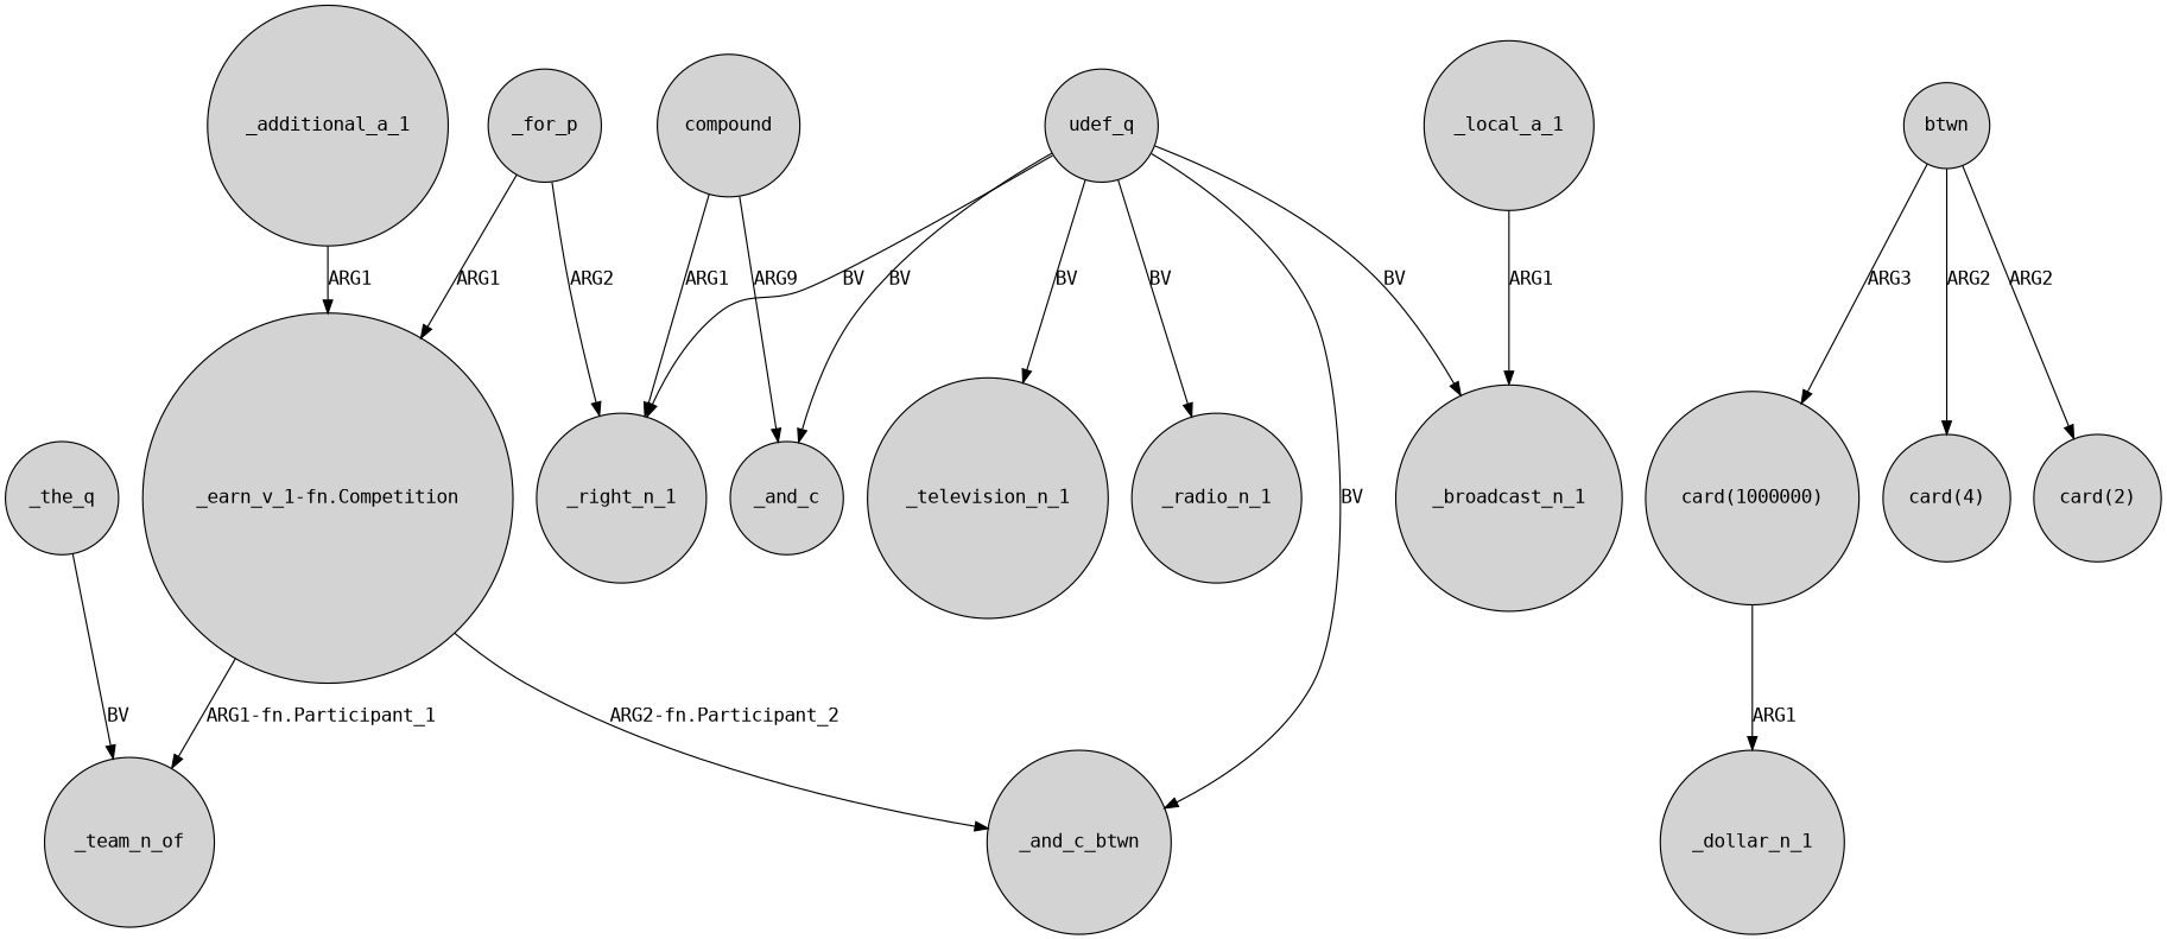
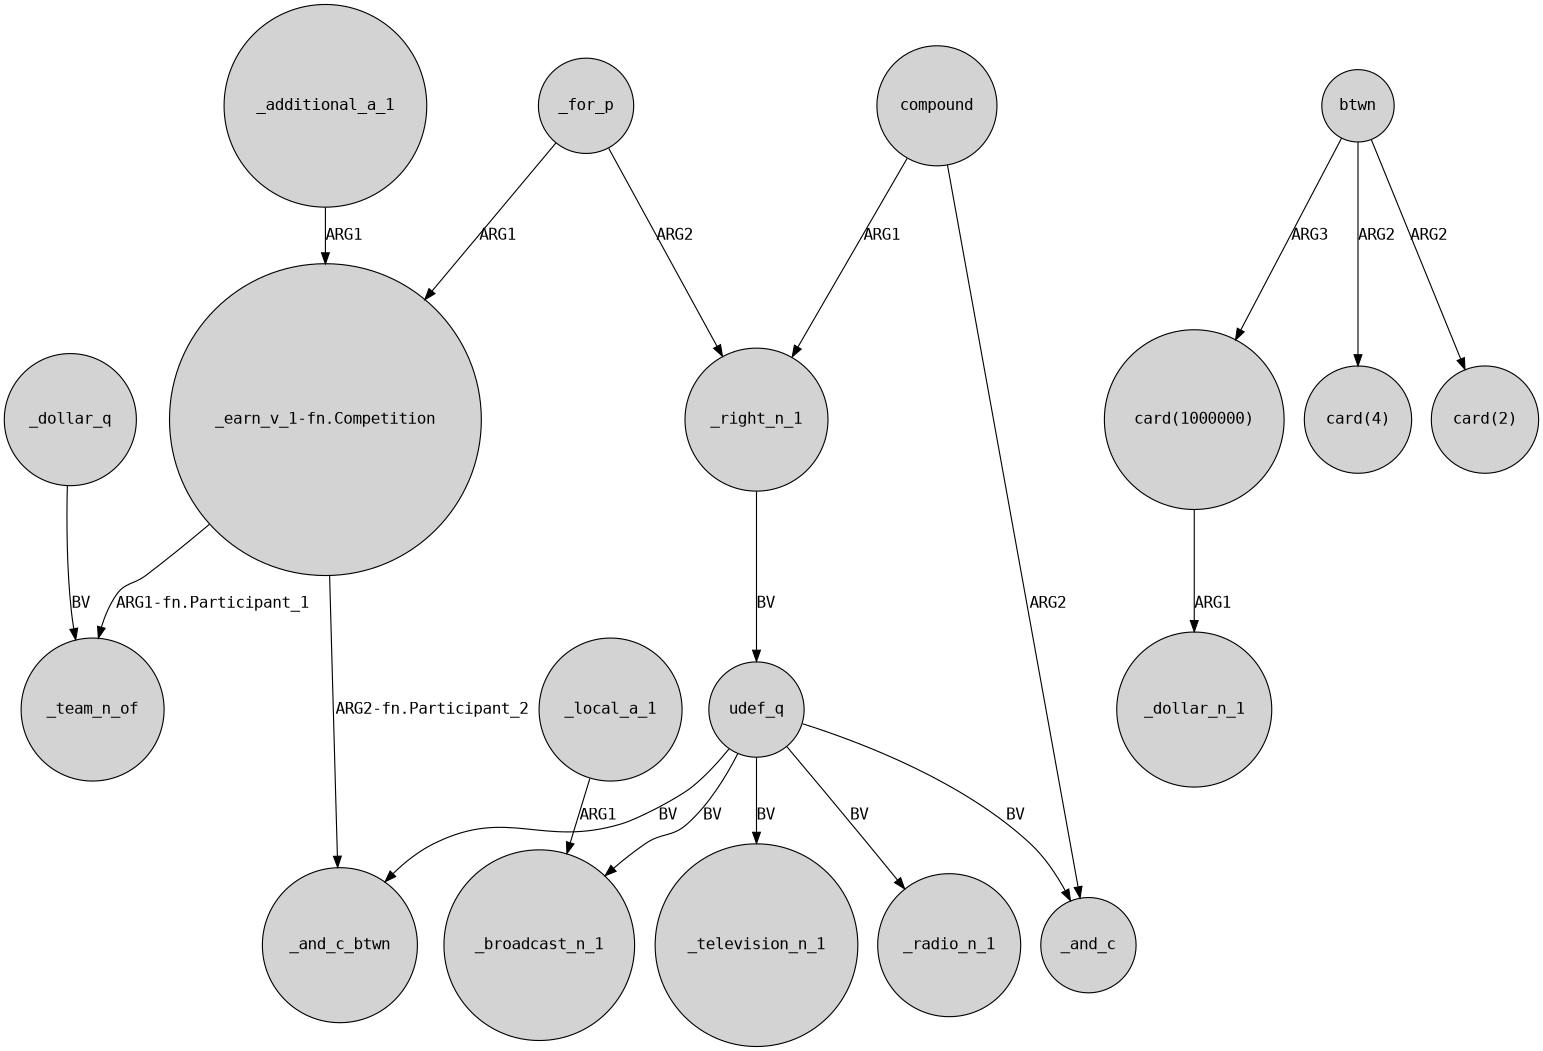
  digraph {
    fontname="DejaVu Sans Mono"
    node [fontname="DejaVu Sans Mono" shape=circle style=filled]
    edge [fontname="DejaVu Sans Mono"]
    "_earn_v_1-fn.Competition"
    _team_n_of
    _and_c_btwn
    udef_q
    _television_n_1
    _right_n_1
    _and_c
    _broadcast_n_1
    _radio_n_1
    compound
    n11 [label=btwn]
    "card(1000000)"
    "card(4)"
    "card(2)"
    _dollar_n_1
    _for_p
    _local_a_1
-   _the_q
+   _the_q [label=_dollar_q]
    _additional_a_1
    "_earn_v_1-fn.Competition" -> _team_n_of [label="ARG1-fn.Participant_1"]
    "_earn_v_1-fn.Competition" -> _and_c_btwn [label="ARG2-fn.Participant_2"]
    udef_q -> _and_c_btwn [label=BV]
    udef_q -> _television_n_1 [label=BV]
-   udef_q -> _right_n_1 [label=BV]
+   _right_n_1 -> udef_q [label=BV]
    udef_q -> _and_c [label=BV]
    udef_q -> _broadcast_n_1 [label=BV]
    udef_q -> _radio_n_1 [label=BV]
    compound -> _right_n_1 [label=ARG1]
-   compound -> _and_c [label=ARG9]
+   compound -> _and_c [label=ARG2]
    n11 -> "card(1000000)" [label=ARG3]
    n11 -> "card(4)" [label=ARG2]
    n11 -> "card(2)" [label=ARG2]
    "card(1000000)" -> _dollar_n_1 [label=ARG1]
    _for_p -> "_earn_v_1-fn.Competition" [label=ARG1]
    _for_p -> _right_n_1 [label=ARG2]
    _local_a_1 -> _broadcast_n_1 [label=ARG1]
    _the_q -> _team_n_of [label=BV]
    _additional_a_1 -> "_earn_v_1-fn.Competition" [label=ARG1]
  }
